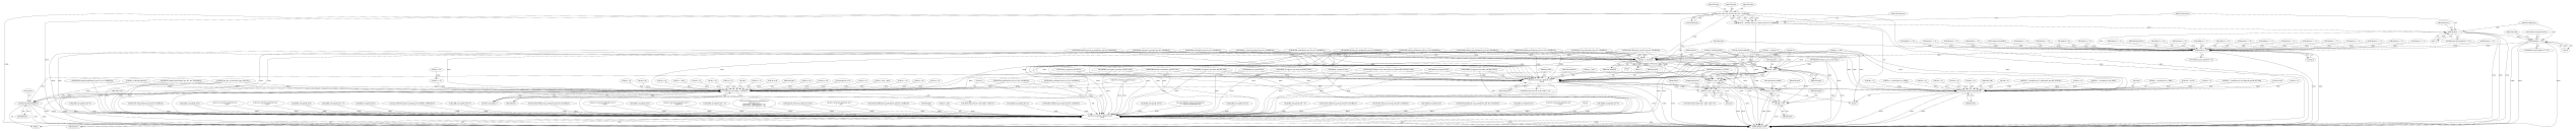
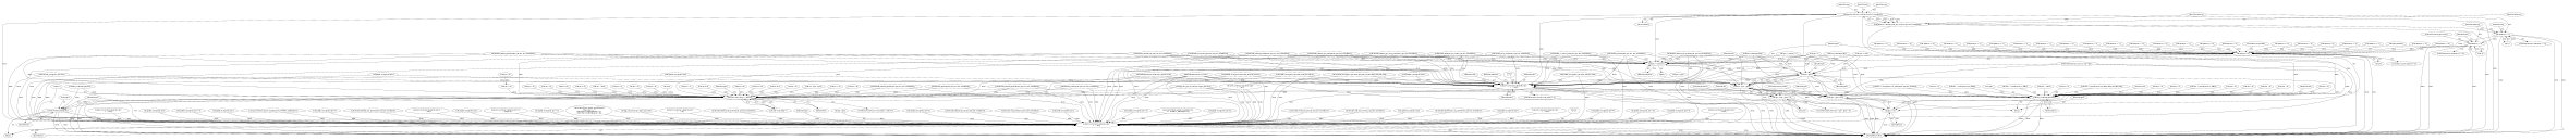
  digraph {
    fontname="Noto Sans"
    node [fontname="Noto Sans"]
    edge [fontname="Noto Sans"]
    n1 [label="(Call,decode_mdt_vpn_nlri(ndo, tptr, buf, sizeof(buf)))"]
    n2 [label="(Call,advance = decode_mdt_vpn_nlri(ndo, tptr, buf, sizeof(buf)))"]
    n3 [label="(Call,tptr += advance)"]
    n4 [label="(Call,print_unknown_data(ndo, pptr, \"\n\t    \", len))"]
    n5 [label="(Call,print_unknown_data(ndo, tptr, \"\n\t    \", tlen))"]
    n6 [label="(MethodReturn,RET)"]
    n7 [label="(Call,sizeof(buf))"]
    n8 [label="(Call,advance == -1)"]
    n9 [label="(Block,)"]
    n10 [label="(Call,tptr - pptr)"]
    n11 [label="(Identifier,advance)"]
    n12 [label="(Block,)"]
    n13 [label="(Block,)"]
    n14 [label="(Identifier,len)"]
    n15 [label="(Call,ND_TCHECK2(*tptr,tlen))"]
    n16 [label="(Identifier,tlen)"]
    n17 [label="(ControlStructure,if (ndo->ndo_vflag <= 1))"]
    n18 [label="(Call,advance == -2)"]
    n19 [label="(Call,advance < 0)"]
    n20 [label="(Call,-1)"]
    n21 [label="(ControlStructure,if (advance == -1))"]
    n22 [label="(ControlStructure,if (advance == -2))"]
    n23 [label="(Call,-9)"]
    n24 [label="(ControlStructure,if (advance < 0))"]
    n25 [label="(Literal,0)"]
    n26 [label="(Call,len - (tptr - pptr))"]
    n27 [label="(Call,tptr = pptr + len)"]
    n28 [label="(Call,pptr + len)"]
    n29 [label="(Identifier,pptr)"]
    n30 [label="(Call,len - (tptr - pptr) > 0)"]
    n31 [label="(Call,ndo->ndo_vflag > 1 && len)"]
    n32 [label="(Identifier,len)"]
    n33 [label="(ControlStructure,while (len - (tptr - pptr) > 0))"]
    n34 [label="(Literal,0)"]
    n35 [label="(Call,ND_TCHECK2(*pptr,len))"]
    n36 [label="(Call,ndo->ndo_vflag > 1)"]
    n37 [label="(Identifier,len)"]
    n38 [label="(ControlStructure,if (ndo->ndo_vflag > 1 && len))"]
    n39 [label="(Identifier,len)"]
    n40 [label="(Identifier,tlen)"]
    n41 [label="(Call,advance == -1)"]
    n42 [label="(Call,as_printf(ndo, astostr, sizeof(astostr),\n\t\t\t    EXTRACT_32BITS(tptr+2)))"]
    n43 [label="(Call,tlen > 0)"]
    n44 [label="(Call,ipaddr_string(ndo, tptr+2))"]
    n45 [label="(MethodParameterIn,u_int len)"]
    n46 [label="(Call,advance == -1)"]
    n47 [label="(Identifier,pptr)"]
    n48 [label="(Call,decode_prefix6(ndo, tptr, len, buf, sizeof(buf)))"]
    n49 [label="(Call,decode_labeled_vpn_prefix4(ndo, tptr, buf, sizeof(buf)))"]
    n50 [label="(Identifier,advance)"]
    n51 [label="(Call,advance == -1)"]
    n52 [label="(Call,len != 8)"]
    n53 [label="(Identifier,tptr)"]
    n54 [label="(Call,decode_labeled_prefix6(ndo, tptr, len, buf, sizeof(buf)))"]
    n55 [label="(Call,decode_labeled_prefix4(ndo, tptr, len, buf, sizeof(buf)))"]
    n56 [label="(Call,tlen = 0)"]
    n57 [label="(Call,tptr++)"]
    n58 [label="(Call,len -=4)"]
    n59 [label="(Identifier,af)"]
    n60 [label="(Call,print_unknown_data(ndo, pptr, \"\n\t    \", len))"]
    n61 [label="(Call,advance == -1)"]
    n62 [label="(Call,tlen = 0)"]
    n63 [label="(Call,tlen = 0)"]
    n64 [label="(Identifier,ndo)"]
    n65 [label="(Identifier,ndo)"]
    n66 [label="(MethodParameterIn,netdissect_options *ndo)"]
    n67 [label="(Call,decode_multicast_vpn(ndo, tptr, buf, sizeof(buf)))"]
    n68 [label="(Call,advance == -1)"]
    n69 [label="(Call,advance == -1)"]
    n70 [label="(MethodParameterIn,const u_char *pptr)"]
    n71 [label="(Call,len -= alen)"]
    n72 [label="(Call,tlen = 0)"]
    n73 [label="(Call,advance == -1)"]
    n74 [label="(Call,advance == -1)"]
    n75 [label="(Identifier,ndo)"]
    n76 [label="(Call,decode_mdt_vpn_nlri(ndo, tptr, buf, sizeof(buf)))"]
    n77 [label="(Call,decode_clnp_prefix(ndo, tptr, buf, sizeof(buf)))"]
    n78 [label="(Call,advance == -2)"]
    n79 [label="(Call,len > 0)"]
    n80 [label="(Call,advance == -2)"]
    n81 [label="(Call,ipaddr_string(ndo, tptr))"]
    n82 [label="(Call,ipaddr_string(ndo, tptr))"]
    n83 [label="(Call,len != 4)"]
    n84 [label="(Call,decode_labeled_vpn_clnp_prefix(ndo, tptr, buf, sizeof(buf)))"]
    n85 [label="(Call,tlen -= (sizeof(struct in_addr)+BGP_VPN_RD_TCHECK))"]
    n86 [label="(Call,decode_labeled_vpn_prefix6(ndo, tptr, buf, sizeof(buf)))"]
    n87 [label="(Identifier,pptr)"]
    n88 [label="(Call,len - (tptr - pptr))"]
    n89 [label="(Call,ipaddr_string(ndo, tptr))"]
    n90 [label="(Call,advance == -1)"]
    n91 [label="(Identifier,ndo)"]
    n92 [label="(Call,*pptr)"]
    n93 [label="(Call,tptr = pptr)"]
    n94 [label="(Call,len == 0)"]
    n95 [label="(Call,advance == -3)"]
    n96 [label="(Call,print_unknown_data(ndo, tptr, \"\n\t    \", tlen))"]
    n97 [label="(Call,tlen = 0)"]
    n98 [label="(Literal,\"\n\t    \")"]
    n99 [label="(Call,advance == -2)"]
    n100 [label="(Call,decode_prefix6(ndo, tptr, len, buf, sizeof(buf)))"]
    n101 [label="(Identifier,buf)"]
    n102 [label="(ControlStructure,goto trunc;)"]
    n103 [label="(Call,tlen -= sizeof(struct in6_addr))"]
    n104 [label="(Call,ipaddr_string(ndo, tptr+BGP_VPN_RD_LEN+4))"]
    n105 [label="(JumpTarget,done:)"]
    n106 [label="(Call,decode_prefix4(ndo, tptr, len, buf, sizeof(buf)))"]
    n107 [label="(Call,isonsap_string(ndo, tptr+BGP_VPN_RD_LEN,tlen-BGP_VPN_RD_LEN))"]
    n108 [label="(ControlStructure,break;)"]
    n109 [label="(Call,advance == -2)"]
    n110 [label="(Call,len != 4)"]
    n111 [label="(Call,decode_labeled_prefix6(ndo, tptr, len, buf, sizeof(buf)))"]
    n112 [label="(Call,len % 4)"]
    n113 [label="(Call,ipaddr_string(ndo, tptr+4))"]
    n114 [label="(Call,ip6addr_string(ndo, tptr))"]
    n115 [label="(Identifier,advance)"]
    n116 [label="(Call,advance == -2)"]
    n117 [label="(Call,decode_rt_routing_info(ndo, tptr, buf, sizeof(buf)))"]
    n118 [label="(Identifier,tptr)"]
    n119 [label="(Call,len != 8)"]
    n120 [label="(Call,decode_multicast_vpn(ndo, tptr, buf, sizeof(buf)))"]
    n121 [label="(Call,ipaddr_string(ndo, tptr + 4))"]
    n122 [label="(Call,ipaddr_string(ndo, tptr+4))"]
    n123 [label="(Call,print_unknown_data(ndo, tptr, \"\n\t      \", tlen))"]
    n124 [label="(Call,*tptr)"]
    n125 [label="(Call,tlen -= sizeof(struct in_addr))"]
    n126 [label="(Identifier,tptr)"]
    n127 [label="(Call,advance = 0)"]
    n128 [label="(Call,print_unknown_data(ndo, tptr, \"\n\t    \", tlen))"]
    n129 [label="(Call,decode_labeled_prefix4(ndo, tptr, len, buf, sizeof(buf)))"]
    n130 [label="(Call,ipaddr_string(ndo, tptr))"]
    n131 [label="(Call,ipaddr_string(ndo, tptr + 4))"]
    n132 [label="(ControlStructure,break;)"]
    n133 [label="(Call,ipaddr_string(ndo, tptr))"]
    n134 [label="(Call,tlen = nhlen)"]
    n135 [label="(Call,ND_TCHECK(tptr[0]))"]
    n136 [label="(Call,ipaddr_string(ndo, tptr+BGP_VPN_RD_LEN))"]
    n137 [label="(Call,tlen = 0)"]
    n138 [label="(Call,tptr += tlen)"]
    n139 [label="(Call,ND_TCHECK(tptr[0]))"]
    n140 [label="(Call,decode_prefix4(ndo, tptr, len, buf, sizeof(buf)))"]
    n141 [label="(Identifier,advance)"]
    n142 [label="(Call,advance == -2)"]
    n143 [label="(Call,as_printf(ndo, astostr, sizeof(astostr), EXTRACT_32BITS(tptr)))"]
    n144 [label="(Call,len != 6)"]
    n145 [label="(Literal,1)"]
    n146 [label="(Call,ND_TCHECK2(*pptr,len))"]
    n147 [label="(Call,!len)"]
    n148 [label="(Call,decode_labeled_vpn_l2(ndo, tptr, buf, sizeof(buf)))"]
    n149 [label="(Call,ipaddr_string(ndo, tptr+4))"]
    n150 [label="(Identifier,tptr)"]
    n151 [label="(Call,advance == -1)"]
    n152 [label="(Call,isonsap_string(ndo, tptr, tlen))"]
    n153 [label="(Identifier,advance)"]
    n154 [label="(Call,advance == -3)"]
    n155 [label="(Call,decode_labeled_vpn_prefix6(ndo, tptr, buf, sizeof(buf)))"]
    n156 [label="(Call,len != 1)"]
    n157 [label="(Call,tlen -= (sizeof(struct in6_addr)+BGP_VPN_RD_LEN))"]
    n158 [label="(Call,tlen=len)"]
    n159 [label="(Call,print_unknown_data(ndo, tptr-3, \"\n\t    \", tlen))"]
    n160 [label="(Call,len % 8)"]
    n161 [label="(Call,advance == -2)"]
    n162 [label="(Call,len != 0)"]
    n163 [label="(Call,len == 6)"]
    n164 [label="(Call,len % 4)"]
    n165 [label="(Call,len % 12)"]
    n166 [label="(Call,advance == -1)"]
    n167 [label="(Call,bgp_attr_get_as_size(ndo, atype, pptr, len))"]
    n168 [label="(Call,ipaddr_string(ndo, tptr))"]
    n169 [label="(Identifier,len)"]
    n170 [label="(Call,print_unknown_data(ndo, tptr+3,\"\n\t      \", length-3))"]
    n171 [label="(Call,ipaddr_string(ndo, tptr + 2))"]
    n172 [label="(Call,ipaddr_string(ndo, tptr))"]
    n173 [label="(Literal,\"\n\t    \")"]
    n174 [label="(Call,tlen = 0)"]
    n175 [label="(Identifier,ndo)"]
    n176 [label="(Call,as_printf(ndo, astostr, sizeof(astostr),\n\t\t\t\tas_size == 2 ?\n\t\t\t\tEXTRACT_16BITS(&tptr[2 + i]) :\n\t\t\t\tEXTRACT_32BITS(&tptr[2 + i])))"]
    n177 [label="(Call,bgp_attr_print(ndo, atype, tptr, alen))"]
    n178 [label="(Call,print_unknown_data(ndo, tptr, \"\n\t      \", 8))"]
    n179 [label="(Call,decode_labeled_vpn_prefix4(ndo, tptr, buf, sizeof(buf)))"]
    n180 [label="(Call,tptr += tptr[0] + 1)"]
-   n181 [label="(JumpTarget,len % 2)"]
+   n181 [label="(Call,len % 2)"]
    n182 [label="(Call,tlen = 0)"]
    n183 [label="(Identifier,pptr)"]
    n184 [label="(Call,len != 4)"]
    n185 [label="(Call,tptr - pptr)"]
    n186 [label="(Identifier,advance)"]
    n187 [label="(Call,ipaddr_string(ndo, tptr+2))"]
    n188 [label="(Call,advance == -3)"]
    n189 [label="(Call,advance == -3)"]
    n190 [label="(Call,decode_labeled_vpn_l2(ndo, tptr, buf, sizeof(buf)))"]
    n191 [label="(Identifier,ndo)"]
-   n192 [label="(Call,ip6addr_string(ndo, tptr+BGP_VPN_RD_LEN))"]
    n193 [label="(Identifier,tptr)"]
    n194 [label="(Call,decode_labeled_vpn_clnp_prefix(ndo, tptr, buf, sizeof(buf)))"]
    n195 [label="(Call,tlen -= (sizeof(struct in_addr)))"]
    n196 [label="(Call,decode_clnp_prefix(ndo, tptr, buf, sizeof(buf)))"]
    n197 [label="(Call,ipaddr_string(ndo, tptr))"]
    n198 [label="(Call,ip6addr_string(ndo, tptr+BGP_VPN_RD_LEN+3))"]
    n199 [label="(Call,ipaddr_string(ndo, tptr+2))"]
    n1 -> n2 [label="AST: "]
    n1 -> n2 [label="DDG: "]
    n1 -> n2 [label="DDG: "]
    n1 -> n2 [label="DDG: "]
    n1 -> n3 [label="DDG: "]
    n1 -> n4 [label="DDG: "]
    n1 -> n5 [label="DDG: "]
    n1 -> n6 [label="DDG: "]
    n1 -> n6 [label="DDG: "]
    n1 -> n6 [label="DDG: "]
    n1 -> n7 [label="CFG: "]
    n2 -> n1 [label="CFG: "]
    n2 -> n6 [label="DDG: "]
    n2 -> n8 [label="DDG: "]
    n2 -> n9 [label="AST: "]
    n3 -> n6 [label="DDG: "]
    n3 -> n10 [label="DDG: "]
    n3 -> n11 [label="CFG: "]
    n3 -> n12 [label="AST: "]
    n4 -> n6 [label="DDG: "]
    n4 -> n6 [label="DDG: "]
    n4 -> n6 [label="DDG: "]
    n4 -> n6 [label="DDG: "]
    n4 -> n13 [label="AST: "]
    n4 -> n14 [label="CFG: "]
    n5 -> n4 [label="DDG: "]
    n5 -> n6 [label="DDG: "]
    n5 -> n6 [label="DDG: "]
    n5 -> n6 [label="DDG: "]
    n5 -> n15 [label="DDG: "]
    n5 -> n16 [label="CFG: "]
    n5 -> n17 [label="AST: "]
    n7 -> n1 [label="AST: "]
    n8 -> n6 [label="DDG: "]
    n8 -> n6 [label="DDG: "]
    n8 -> n6 [label="DDG: "]
    n8 -> n18 [label="DDG: "]
    n8 -> n19 [label="DDG: "]
    n8 -> n20 [label="CFG: "]
    n8 -> n21 [label="AST: "]
    n10 -> n4 [label="DDG: "]
    n10 -> n5 [label="DDG: "]
    n10 -> n6 [label="DDG: "]
    n10 -> n6 [label="DDG: "]
    n10 -> n26 [label="AST: "]
    n10 -> n26 [label="DDG: "]
    n10 -> n26 [label="DDG: "]
    n10 -> n27 [label="DDG: "]
    n10 -> n28 [label="DDG: "]
    n10 -> n29 [label="CFG: "]
    n11 -> n3 [label="AST: "]
    n14 -> n4 [label="AST: "]
    n15 -> n5 [label="DDG: "]
    n15 -> n6 [label="DDG: "]
    n15 -> n6 [label="DDG: "]
    n15 -> n6 [label="DDG: "]
    n15 -> n9 [label="AST: "]
    n15 -> n40 [label="CFG: "]
    n16 -> n5 [label="AST: "]
    n18 -> n6 [label="DDG: "]
    n18 -> n6 [label="DDG: "]
    n18 -> n6 [label="DDG: "]
    n18 -> n19 [label="DDG: "]
    n18 -> n22 [label="AST: "]
    n18 -> n23 [label="CFG: "]
    n19 -> n3 [label="DDG: "]
    n19 -> n6 [label="DDG: "]
    n19 -> n6 [label="DDG: "]
    n19 -> n24 [label="AST: "]
    n19 -> n25 [label="CFG: "]
    n20 -> n8 [label="AST: "]
    n20 -> n8 [label="DDG: "]
    n23 -> n18 [label="AST: "]
    n23 -> n18 [label="DDG: "]
    n25 -> n19 [label="AST: "]
    n26 -> n6 [label="DDG: "]
    n26 -> n10 [label="CFG: "]
    n26 -> n27 [label="DDG: "]
    n26 -> n28 [label="DDG: "]
    n26 -> n30 [label="AST: "]
    n26 -> n30 [label="DDG: "]
    n26 -> n30 [label="DDG: "]
    n26 -> n31 [label="DDG: "]
    n27 -> n3 [label="DDG: "]
    n27 -> n6 [label="DDG: "]
    n27 -> n6 [label="DDG: "]
    n27 -> n9 [label="AST: "]
    n27 -> n28 [label="CFG: "]
    n28 -> n6 [label="DDG: "]
    n28 -> n27 [label="AST: "]
    n28 -> n32 [label="CFG: "]
    n29 -> n10 [label="AST: "]
    n30 -> n6 [label="DDG: "]
    n30 -> n6 [label="DDG: "]
    n30 -> n33 [label="DDG: "]
    n30 -> n34 [label="CFG: "]
    n31 -> n6 [label="DDG: "]
    n31 -> n6 [label="DDG: "]
    n31 -> n6 [label="DDG: "]
    n31 -> n35 [label="DDG: "]
    n31 -> n36 [label="CFG: "]
    n31 -> n37 [label="CFG: "]
    n31 -> n38 [label="AST: "]
    n32 -> n28 [label="AST: "]
    n34 -> n26 [label="CFG: "]
    n34 -> n30 [label="AST: "]
    n35 -> n4 [label="DDG: "]
    n35 -> n6 [label="DDG: "]
    n35 -> n6 [label="DDG: "]
    n35 -> n13 [label="AST: "]
    n35 -> n39 [label="CFG: "]
    n36 -> n31 [label="AST: "]
    n36 -> n31 [label="DDG: "]
    n36 -> n31 [label="DDG: "]
    n37 -> n31 [label="AST: "]
    n39 -> n35 [label="AST: "]
    n40 -> n15 [label="AST: "]
    n41 -> n19 [label="DDG: "]
    n42 -> n4 [label="DDG: "]
    n43 -> n15 [label="DDG: "]
    n44 -> n4 [label="DDG: "]
    n45 -> n4 [label="DDG: "]
    n45 -> n26 [label="DDG: "]
    n45 -> n27 [label="DDG: "]
    n45 -> n28 [label="DDG: "]
    n45 -> n31 [label="DDG: "]
    n45 -> n35 [label="DDG: "]
    n46 -> n19 [label="DDG: "]
    n47 -> n28 [label="AST: "]
    n48 -> n3 [label="DDG: "]
    n48 -> n4 [label="DDG: "]
    n48 -> n5 [label="DDG: "]
    n48 -> n26 [label="DDG: "]
    n48 -> n31 [label="DDG: "]
    n49 -> n3 [label="DDG: "]
    n49 -> n4 [label="DDG: "]
    n49 -> n5 [label="DDG: "]
    n50 -> n8 [label="CFG: "]
    n50 -> n18 [label="AST: "]
    n51 -> n19 [label="DDG: "]
    n52 -> n31 [label="DDG: "]
    n53 -> n1 [label="AST: "]
    n54 -> n4 [label="DDG: "]
    n54 -> n31 [label="DDG: "]
    n55 -> n4 [label="DDG: "]
    n55 -> n31 [label="DDG: "]
    n56 -> n15 [label="DDG: "]
    n57 -> n3 [label="DDG: "]
    n57 -> n5 [label="DDG: "]
    n57 -> n10 [label="DDG: "]
    n57 -> n15 [label="DDG: "]
    n58 -> n31 [label="DDG: "]
    n59 -> n30 [label="CFG: "]
    n60 -> n4 [label="DDG: "]
    n60 -> n4 [label="DDG: "]
    n60 -> n31 [label="DDG: "]
    n61 -> n19 [label="DDG: "]
    n62 -> n15 [label="DDG: "]
    n63 -> n15 [label="DDG: "]
    n64 -> n4 [label="AST: "]
    n64 -> n35 [label="CFG: "]
    n65 -> n15 [label="CFG: "]
    n66 -> n4 [label="DDG: "]
    n66 -> n5 [label="DDG: "]
    n67 -> n4 [label="DDG: "]
    n68 -> n19 [label="DDG: "]
    n69 -> n19 [label="DDG: "]
    n70 -> n4 [label="DDG: "]
    n70 -> n10 [label="DDG: "]
    n70 -> n27 [label="DDG: "]
    n70 -> n28 [label="DDG: "]
    n71 -> n31 [label="DDG: "]
    n72 -> n15 [label="DDG: "]
    n73 -> n19 [label="DDG: "]
    n74 -> n19 [label="DDG: "]
    n75 -> n5 [label="AST: "]
    n76 -> n4 [label="DDG: "]
    n77 -> n3 [label="DDG: "]
    n77 -> n4 [label="DDG: "]
    n77 -> n5 [label="DDG: "]
    n78 -> n19 [label="DDG: "]
    n79 -> n31 [label="DDG: "]
    n80 -> n19 [label="DDG: "]
    n81 -> n4 [label="DDG: "]
    n82 -> n4 [label="DDG: "]
    n82 -> n5 [label="DDG: "]
    n83 -> n31 [label="DDG: "]
    n84 -> n4 [label="DDG: "]
    n85 -> n15 [label="DDG: "]
    n86 -> n3 [label="DDG: "]
    n86 -> n4 [label="DDG: "]
    n86 -> n5 [label="DDG: "]
    n87 -> n31 [label="CFG: "]
    n88 -> n31 [label="DDG: "]
    n89 -> n4 [label="DDG: "]
    n90 -> n19 [label="DDG: "]
    n91 -> n18 [label="CFG: "]
    n92 -> n35 [label="AST: "]
    n93 -> n5 [label="DDG: "]
    n94 -> n31 [label="DDG: "]
    n95 -> n19 [label="DDG: "]
    n96 -> n4 [label="DDG: "]
    n97 -> n15 [label="DDG: "]
    n98 -> n4 [label="AST: "]
    n99 -> n19 [label="DDG: "]
    n100 -> n4 [label="DDG: "]
    n100 -> n31 [label="DDG: "]
    n101 -> n1 [label="AST: "]
    n102 -> n18 [label="CFG: "]
    n103 -> n15 [label="DDG: "]
    n104 -> n4 [label="DDG: "]
    n104 -> n5 [label="DDG: "]
    n105 -> n30 [label="CFG: "]
    n106 -> n4 [label="DDG: "]
    n106 -> n31 [label="DDG: "]
    n107 -> n4 [label="DDG: "]
    n107 -> n5 [label="DDG: "]
    n108 -> n19 [label="CFG: "]
    n109 -> n19 [label="DDG: "]
    n110 -> n31 [label="DDG: "]
    n111 -> n3 [label="DDG: "]
    n111 -> n4 [label="DDG: "]
    n111 -> n5 [label="DDG: "]
    n111 -> n26 [label="DDG: "]
    n111 -> n31 [label="DDG: "]
    n112 -> n31 [label="DDG: "]
    n113 -> n4 [label="DDG: "]
    n114 -> n4 [label="DDG: "]
    n114 -> n5 [label="DDG: "]
    n115 -> n2 [label="CFG: "]
    n115 -> n8 [label="AST: "]
    n116 -> n19 [label="DDG: "]
    n117 -> n3 [label="DDG: "]
    n117 -> n4 [label="DDG: "]
    n117 -> n5 [label="DDG: "]
    n118 -> n10 [label="AST: "]
    n119 -> n31 [label="DDG: "]
    n120 -> n3 [label="DDG: "]
    n120 -> n4 [label="DDG: "]
    n120 -> n5 [label="DDG: "]
    n121 -> n4 [label="DDG: "]
    n122 -> n4 [label="DDG: "]
    n123 -> n4 [label="DDG: "]
    n124 -> n15 [label="AST: "]
    n125 -> n15 [label="CFG: "]
    n126 -> n27 [label="AST: "]
    n127 -> n19 [label="DDG: "]
    n128 -> n4 [label="DDG: "]
    n129 -> n3 [label="DDG: "]
    n129 -> n4 [label="DDG: "]
    n129 -> n5 [label="DDG: "]
    n129 -> n26 [label="DDG: "]
    n129 -> n31 [label="DDG: "]
    n130 -> n4 [label="DDG: "]
    n131 -> n4 [label="DDG: "]
    n132 -> n27 [label="CFG: "]
    n133 -> n4 [label="DDG: "]
    n134 -> n15 [label="DDG: "]
    n135 -> n3 [label="DDG: "]
    n135 -> n5 [label="DDG: "]
    n135 -> n10 [label="DDG: "]
    n135 -> n15 [label="DDG: "]
    n136 -> n4 [label="DDG: "]
    n136 -> n5 [label="DDG: "]
    n137 -> n15 [label="DDG: "]
    n138 -> n3 [label="DDG: "]
    n138 -> n5 [label="DDG: "]
    n138 -> n10 [label="DDG: "]
    n138 -> n15 [label="DDG: "]
    n139 -> n3 [label="DDG: "]
    n139 -> n5 [label="DDG: "]
    n139 -> n10 [label="DDG: "]
    n139 -> n15 [label="DDG: "]
    n140 -> n3 [label="DDG: "]
    n140 -> n4 [label="DDG: "]
    n140 -> n5 [label="DDG: "]
    n140 -> n26 [label="DDG: "]
    n140 -> n31 [label="DDG: "]
    n141 -> n5 [label="CFG: "]
    n142 -> n19 [label="DDG: "]
    n143 -> n4 [label="DDG: "]
    n144 -> n31 [label="DDG: "]
    n145 -> n4 [label="CFG: "]
    n145 -> n31 [label="CFG: "]
    n146 -> n31 [label="DDG: "]
    n146 -> n35 [label="DDG: "]
    n147 -> n31 [label="DDG: "]
    n148 -> n3 [label="DDG: "]
    n148 -> n4 [label="DDG: "]
    n148 -> n5 [label="DDG: "]
    n149 -> n4 [label="DDG: "]
    n150 -> n3 [label="AST: "]
    n150 -> n19 [label="CFG: "]
    n151 -> n19 [label="DDG: "]
    n152 -> n4 [label="DDG: "]
    n152 -> n5 [label="DDG: "]
    n153 -> n19 [label="AST: "]
    n154 -> n19 [label="DDG: "]
    n155 -> n4 [label="DDG: "]
    n156 -> n31 [label="DDG: "]
    n157 -> n15 [label="CFG: "]
    n158 -> n15 [label="DDG: "]
    n159 -> n4 [label="DDG: "]
    n160 -> n31 [label="DDG: "]
    n161 -> n19 [label="DDG: "]
    n162 -> n163 [label="DDG: "]
    n163 -> n31 [label="DDG: "]
    n164 -> n31 [label="DDG: "]
    n165 -> n31 [label="DDG: "]
    n166 -> n19 [label="DDG: "]
    n167 -> n4 [label="DDG: "]
    n167 -> n4 [label="DDG: "]
    n167 -> n31 [label="DDG: "]
    n168 -> n4 [label="DDG: "]
    n169 -> n3 [label="CFG: "]
    n169 -> n26 [label="AST: "]
    n170 -> n4 [label="DDG: "]
    n171 -> n4 [label="DDG: "]
    n172 -> n4 [label="DDG: "]
    n172 -> n5 [label="DDG: "]
    n173 -> n5 [label="AST: "]
    n174 -> n15 [label="DDG: "]
    n175 -> n1 [label="AST: "]
    n176 -> n4 [label="DDG: "]
    n177 -> n4 [label="DDG: "]
    n178 -> n4 [label="DDG: "]
    n179 -> n4 [label="DDG: "]
    n180 -> n3 [label="DDG: "]
    n180 -> n5 [label="DDG: "]
    n180 -> n10 [label="DDG: "]
    n180 -> n15 [label="DDG: "]
    n181 -> n31 [label="DDG: "]
    n182 -> n15 [label="DDG: "]
    n183 -> n4 [label="AST: "]
    n184 -> n31 [label="DDG: "]
    n185 -> n4 [label="DDG: "]
    n186 -> n2 [label="AST: "]
    n187 -> n4 [label="DDG: "]
    n188 -> n19 [label="DDG: "]
    n189 -> n19 [label="DDG: "]
    n190 -> n4 [label="DDG: "]
    n191 -> n8 [label="CFG: "]
-   n192 -> n4 [label="DDG: "]
-   n192 -> n5 [label="DDG: "]
    n193 -> n5 [label="AST: "]
    n194 -> n3 [label="DDG: "]
    n194 -> n4 [label="DDG: "]
    n194 -> n5 [label="DDG: "]
    n195 -> n15 [label="DDG: "]
    n196 -> n4 [label="DDG: "]
    n197 -> n4 [label="DDG: "]
    n198 -> n4 [label="DDG: "]
    n198 -> n5 [label="DDG: "]
    n199 -> n4 [label="DDG: "]
  }
